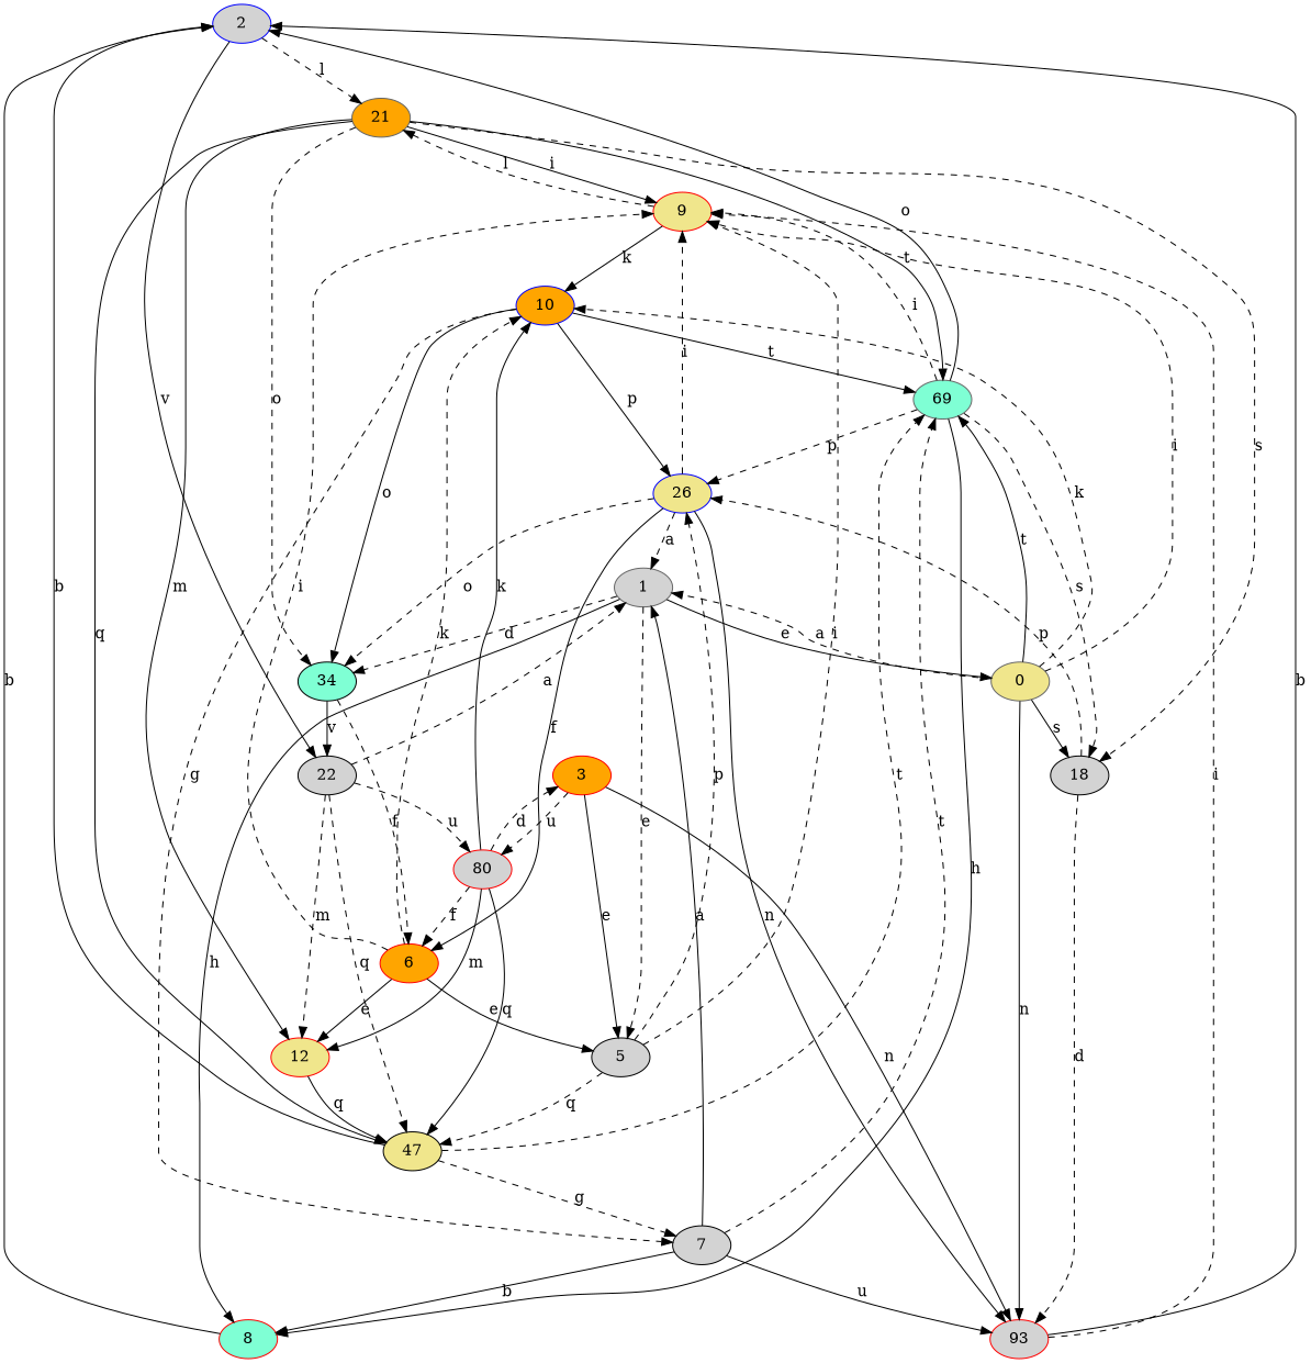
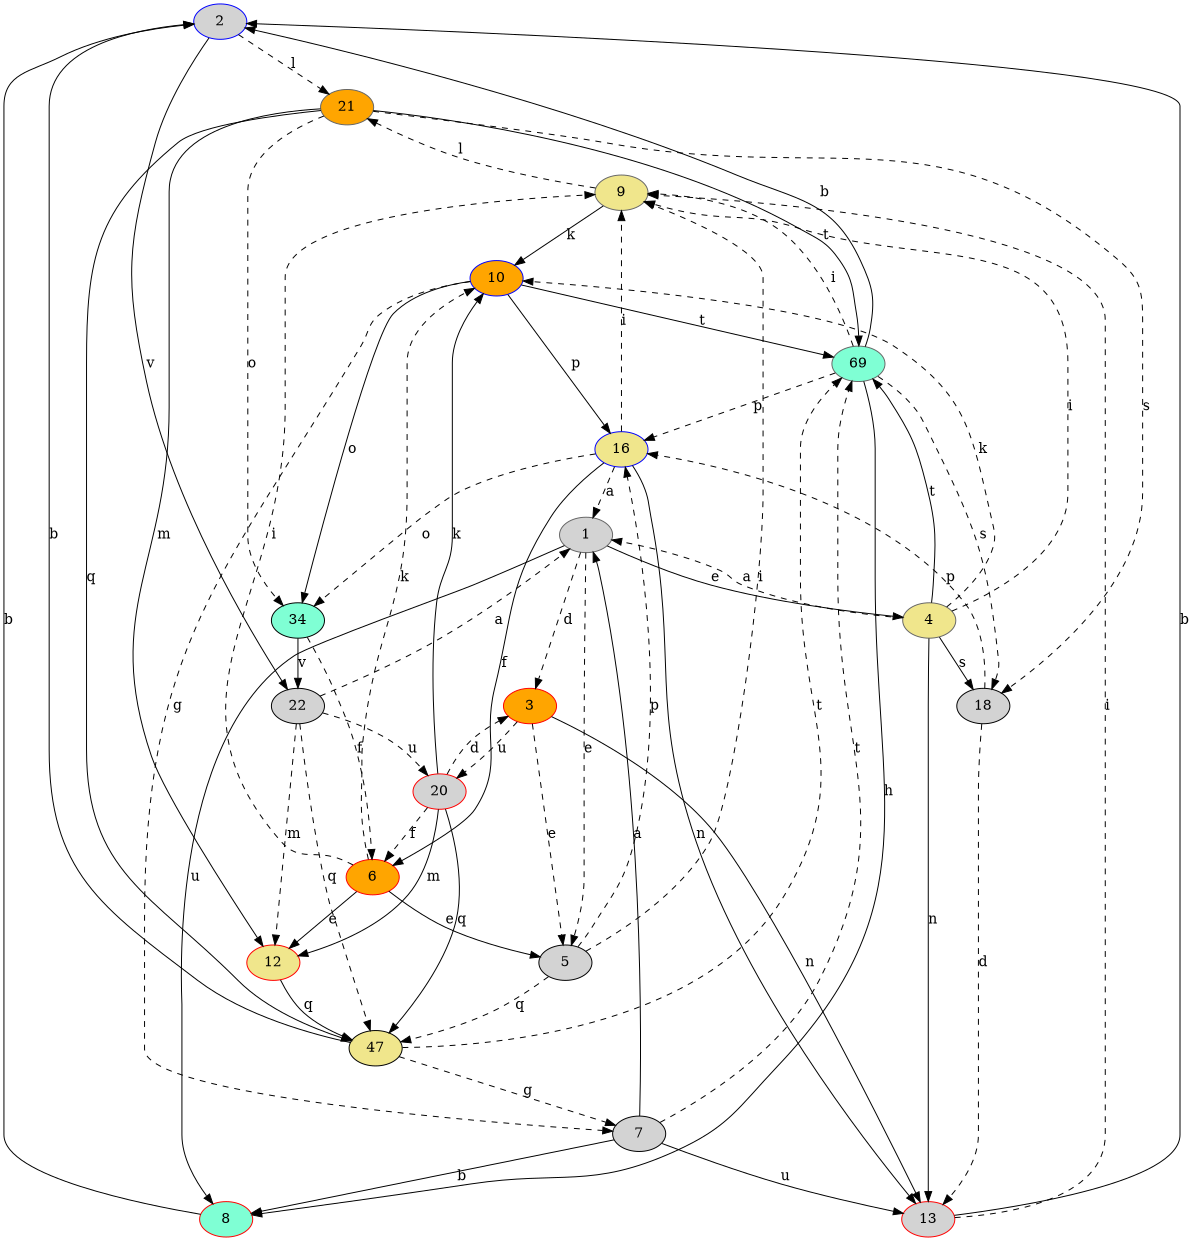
  strict digraph {
    node [color=black fillcolor=lightgrey style=filled]
    edge [style=dashed]
    2 [color=blue]
    n2 [color=gray40 fillcolor=orange label=21]
    22
    3 [color=red fillcolor=orange]
    1 [color=gray40]
-   4 [color=gray40 fillcolor=khaki label=0]
+   4 [color=gray40 fillcolor=khaki]
    5
    8 [color=red fillcolor=aquamarine]
-   13 [color=red label=93]
-   20 [color=red label=80]
-   9 [color=red fillcolor=khaki]
+   13 [color=red]
+   20 [color=red]
+   9 [color=gray40 fillcolor=khaki]
    10 [color=blue fillcolor=orange]
    18
    n14 [color=gray40 fillcolor=aquamarine label=69]
-   16 [color=blue fillcolor=khaki label=26]
+   16 [color=blue fillcolor=khaki]
    n16 [fillcolor=khaki label=47]
    12 [color=red fillcolor=khaki]
    n18 [fillcolor=aquamarine label=34]
    6 [color=red fillcolor=orange]
    7
    2 -> n2 [label=l]
    2 -> 22 [label=v style=solid]
-   n2 -> 9 [label=i style=solid]
    n2 -> 18 [label=s]
    n2 -> n14 [label=t style=solid]
    n2 -> n16 [label=q style=solid]
    n2 -> 12 [label=m style=solid]
    n2 -> n18 [label=o]
    22 -> 1 [label=a]
    22 -> 20 [label=u]
    22 -> n16 [label=q]
    22 -> 12 [label=m]
-   3 -> 5 [label=e style=solid]
+   3 -> 5 [label=e]
    3 -> 13 [label=n style=solid]
    3 -> 20 [label=u]
-   1 -> n18 [label=d]
+   1 -> 3 [label=d]
    1 -> 4 [label=e style=solid]
    1 -> 5 [label=e]
-   1 -> 8 [label=h style=solid]
+   1 -> 8 [label=u style=solid]
    4 -> 1 [label=a]
    4 -> 13 [label=n style=solid]
    4 -> 9 [label=i]
    4 -> 10 [label=k]
    4 -> 18 [label=s style=solid]
    4 -> n14 [label=t style=solid]
    5 -> 9 [label=i]
    5 -> 16 [label=p]
    5 -> n16 [label=q]
    8 -> 2 [label=b style=solid]
    13 -> 2 [label=b style=solid]
    13 -> 9 [label=i]
    20 -> 3 [label=d]
    20 -> 10 [label=k style=solid]
    20 -> n16 [label=q style=solid]
    20 -> 12 [label=m style=solid]
    20 -> 6 [label=f]
    9 -> n2 [label=l]
    9 -> 10 [label=k style=solid]
    10 -> n14 [label=t style=solid]
    10 -> 16 [label=p style=solid]
    10 -> n18 [label=o style=solid]
    10 -> 7 [label=g]
    18 -> 13 [label=d]
    18 -> 16 [label=p]
-   n14 -> 2 [label=o style=solid]
+   n14 -> 2 [label=b style=solid]
    n14 -> 8 [label=h style=solid]
    n14 -> 9 [label=i]
    n14 -> 18 [label=s]
    n14 -> 16 [label=p]
    16 -> 1 [label=a]
    16 -> 13 [label=n style=solid]
    16 -> 9 [label=i]
    16 -> n18 [label=o]
    16 -> 6 [label=f style=solid]
    n16 -> 2 [label=b style=solid]
    n16 -> n14 [label=t]
    n16 -> 7 [label=g]
    12 -> n16 [label=q style=solid]
    n18 -> 22 [label=v style=solid]
    n18 -> 6 [label=f]
    6 -> 5 [label=e style=solid]
    6 -> 9 [label=i]
    6 -> 10 [label=k]
    6 -> 12 [label=e style=solid]
    7 -> 1 [label=a style=solid]
    7 -> 8 [label=b style=solid]
    7 -> 13 [label=u style=solid]
    7 -> n14 [label=t]
  }
